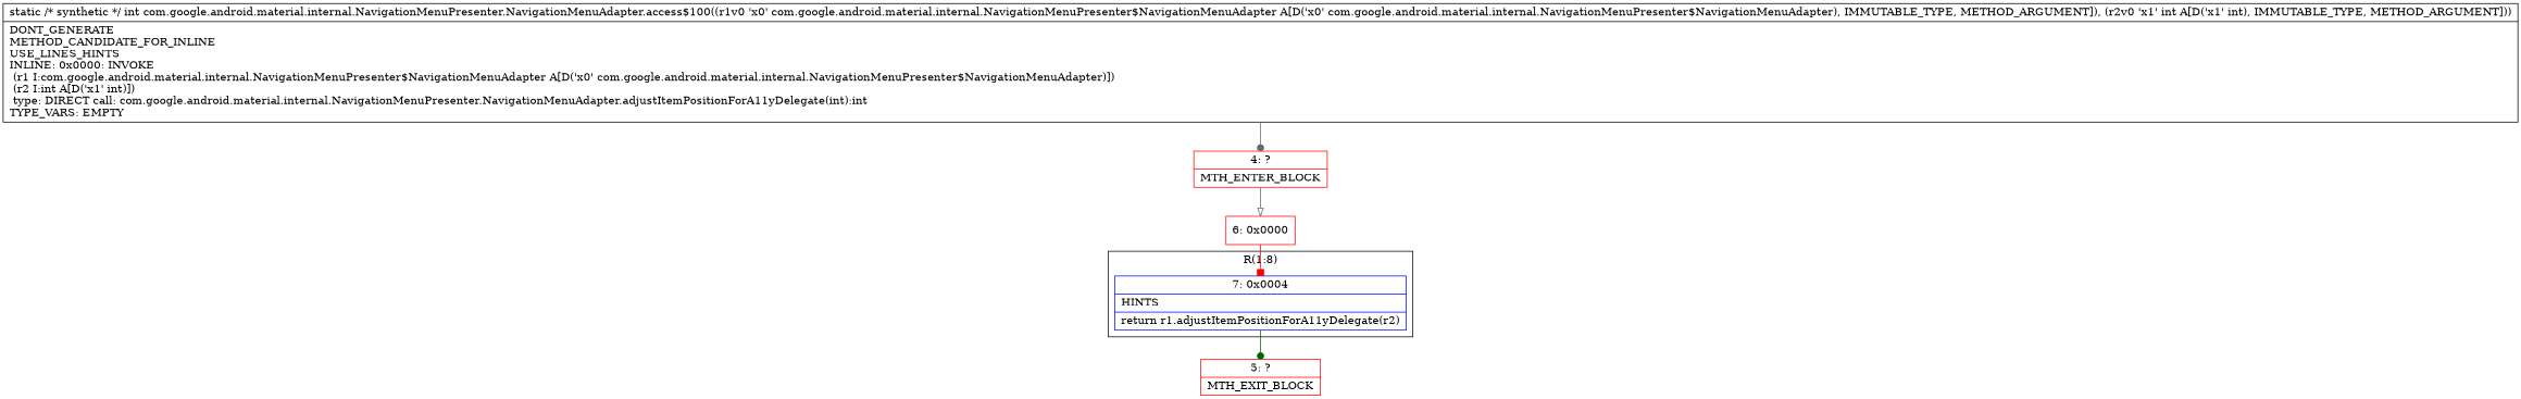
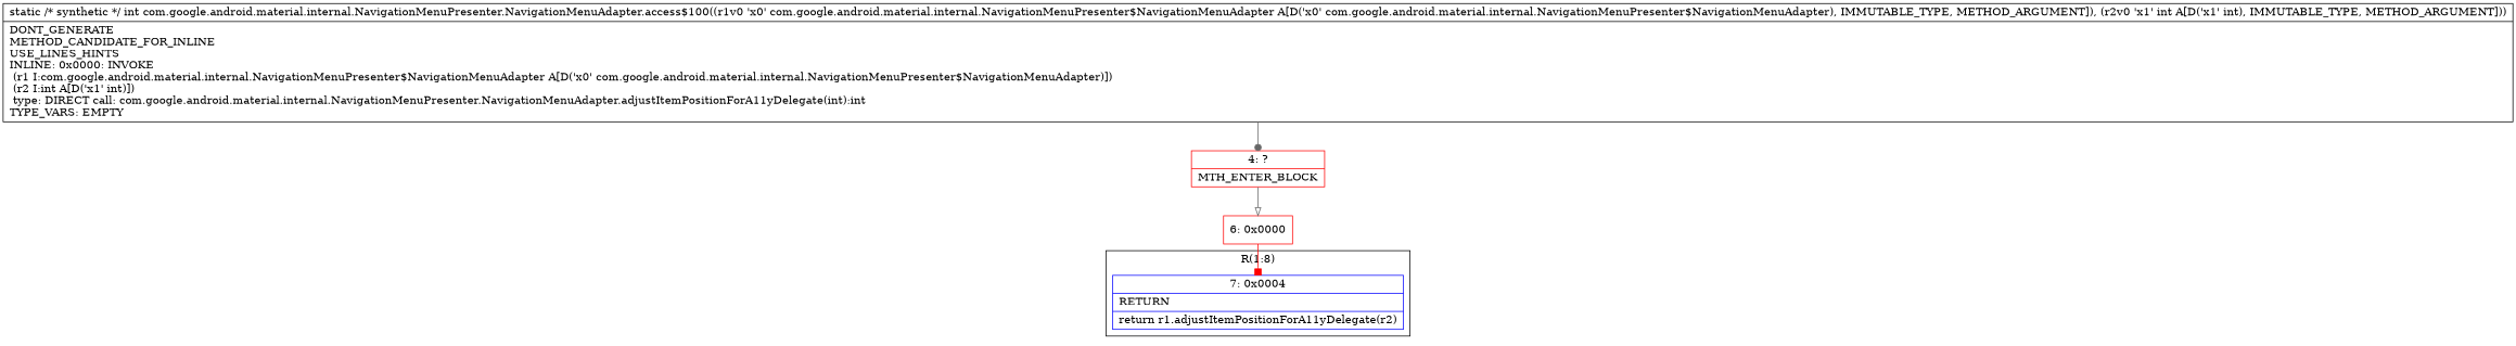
  digraph {
    node [color=red shape=record]
    edge [arrowhead=dot color=gray40]
-   n1 [color=blue label="{7\:\ 0x0004|HINTS\l|return r1.adjustItemPositionForA11yDelegate(r2)\l}"]
-   n2 [label="{5\:\ ?|MTH_EXIT_BLOCK\l}"]
+   n1 [color=blue label="{7\:\ 0x0004|RETURN\l|return r1.adjustItemPositionForA11yDelegate(r2)\l}"]
    n3 [label="{4\:\ ?|MTH_ENTER_BLOCK\l}"]
    n4 [label="{6\:\ 0x0000}"]
    n5 [label="{static \/* synthetic *\/ int com.google.android.material.internal.NavigationMenuPresenter.NavigationMenuAdapter.access$100((r1v0 'x0' com.google.android.material.internal.NavigationMenuPresenter$NavigationMenuAdapter A[D('x0' com.google.android.material.internal.NavigationMenuPresenter$NavigationMenuAdapter), IMMUTABLE_TYPE, METHOD_ARGUMENT]), (r2v0 'x1' int A[D('x1' int), IMMUTABLE_TYPE, METHOD_ARGUMENT]))  | DONT_GENERATE\lMETHOD_CANDIDATE_FOR_INLINE\lUSE_LINES_HINTS\lINLINE: 0x0000: INVOKE  \l  (r1 I:com.google.android.material.internal.NavigationMenuPresenter$NavigationMenuAdapter A[D('x0' com.google.android.material.internal.NavigationMenuPresenter$NavigationMenuAdapter)])\l  (r2 I:int A[D('x1' int)])\l type: DIRECT call: com.google.android.material.internal.NavigationMenuPresenter.NavigationMenuAdapter.adjustItemPositionForA11yDelegate(int):int\lTYPE_VARS: EMPTY\l}" color=""]
    subgraph cluster_1 {
      label="R(1:8)"
      n1
    }
-   n1 -> n2 [color=darkgreen]
    n3 -> n4 [arrowhead=onormal]
    n4 -> n1 [arrowhead=box color=red]
    n5 -> n3
  }
